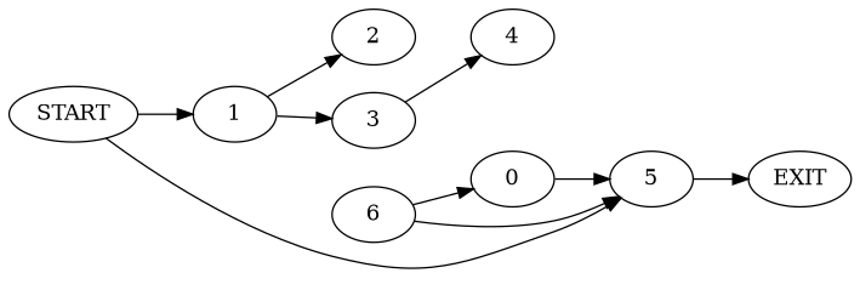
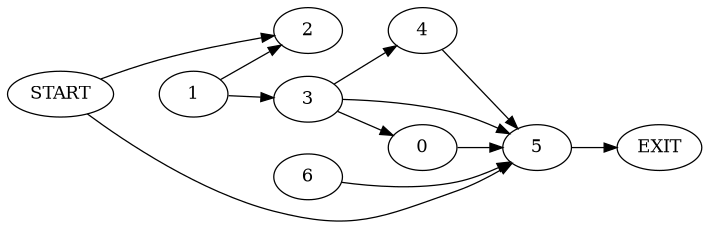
  digraph {
    rankdir=LR
    n1 [label=START]
    1
    5
    2
    3
    n6 [label=EXIT]
    4
    6
    n9 [label=0]
-   n1 -> 1
+   n1 -> 2
    n1 -> 5
    1 -> 2
    1 -> 3
    5 -> n6
+   3 -> 5
    3 -> 4
+   4 -> 5
    6 -> 5
-   6 -> n9
+   3 -> n9
    n9 -> 5
  }
